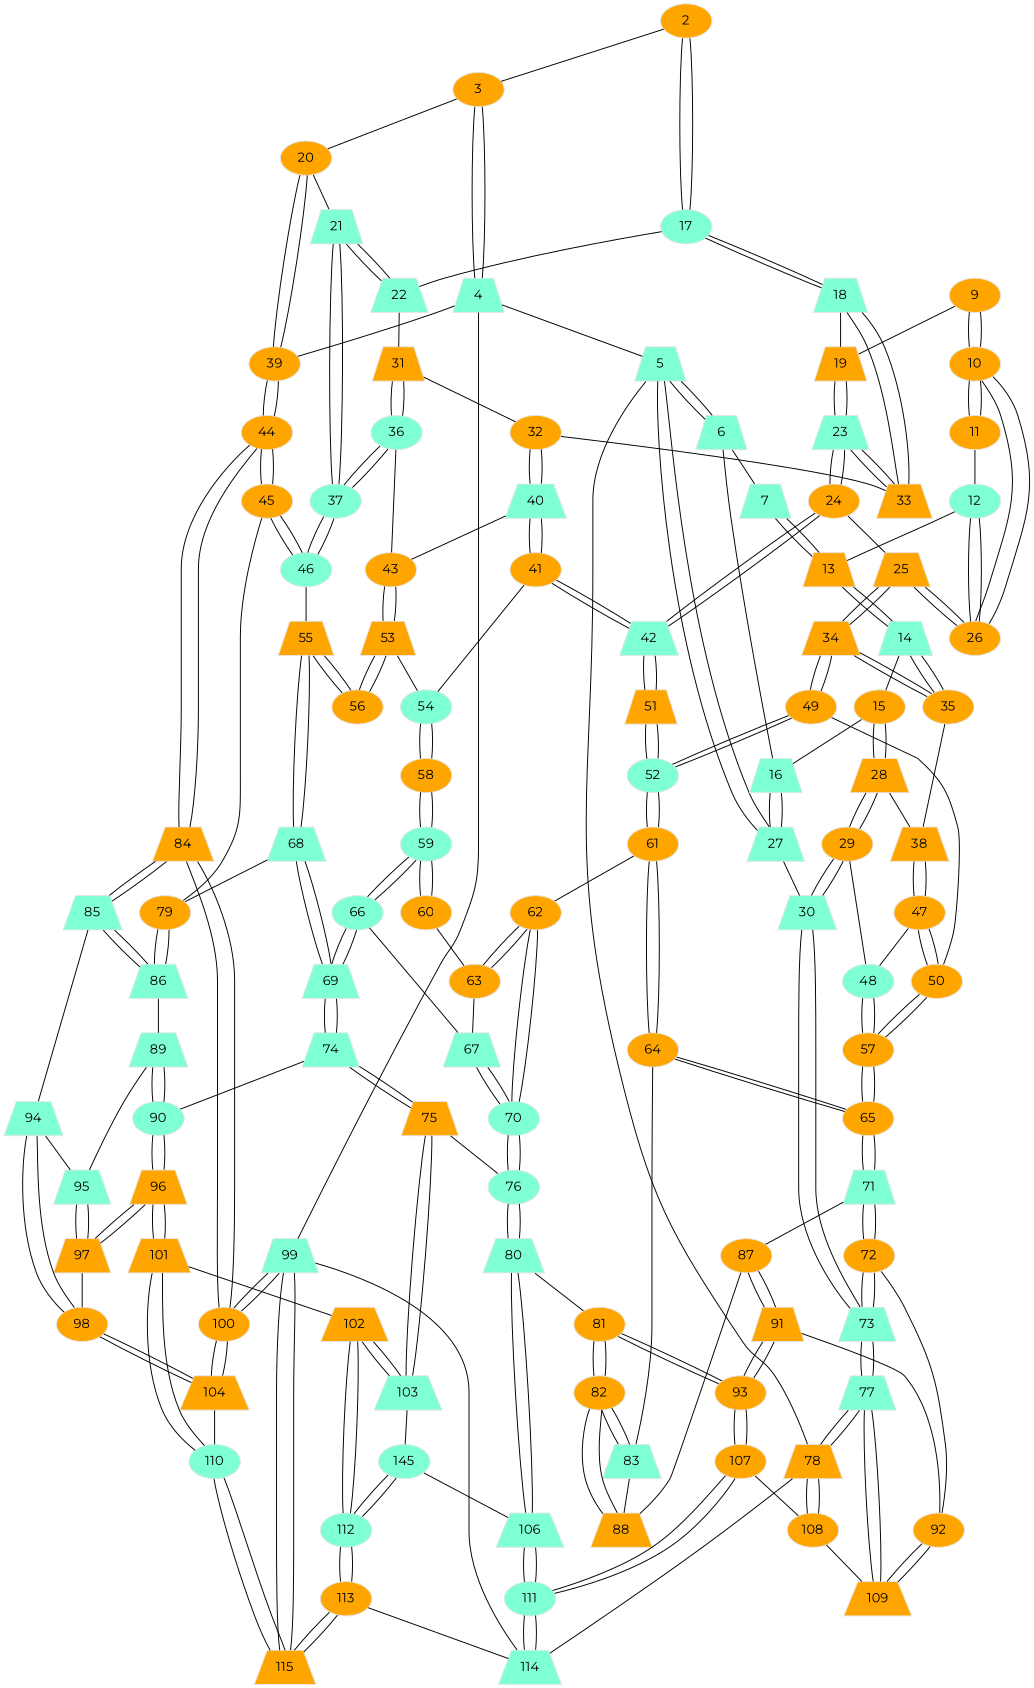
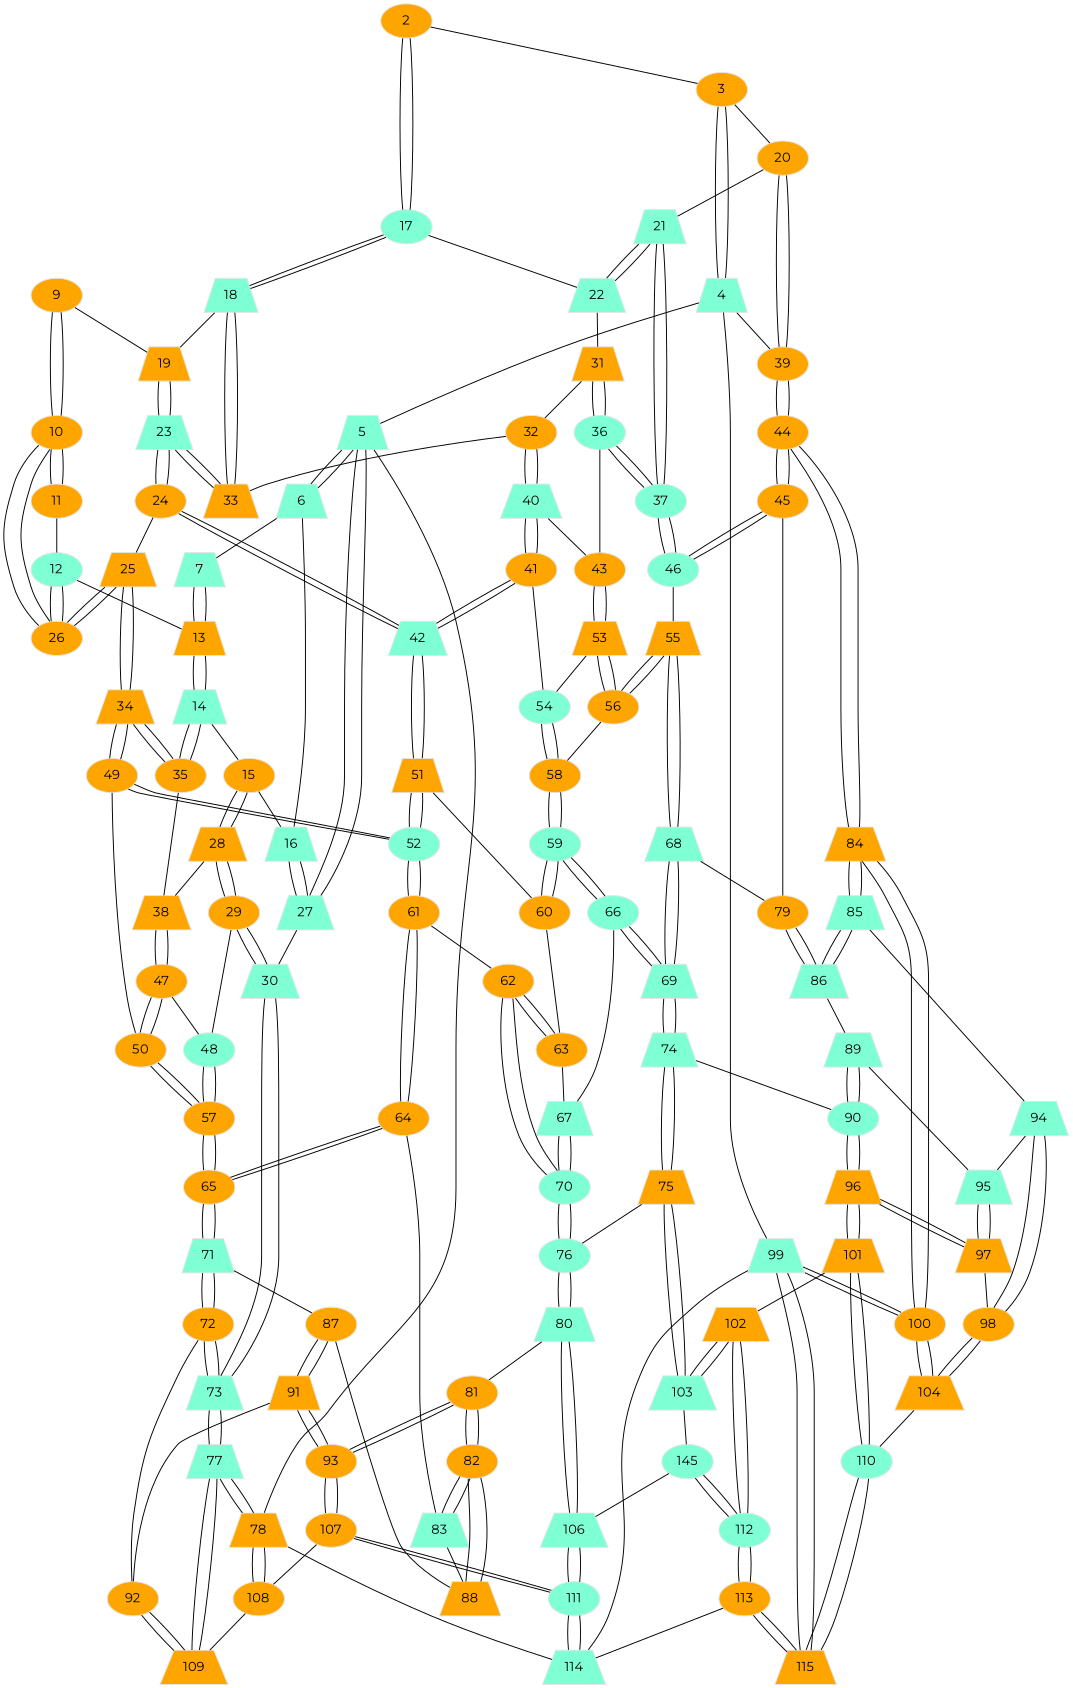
  graph {
    fontname=Montserrat
    node [color=gray90 fillcolor=orange fontname=Montserrat shape=ellipse style=filled]
    edge [fontname=Montserrat]
    2
    3
    17 [fillcolor=aquamarine]
    9
    10
    19 [shape=trapezium]
    4 [fillcolor=aquamarine shape=trapezium]
    20
    18 [fillcolor=aquamarine shape=trapezium]
    22 [fillcolor=aquamarine shape=trapezium]
    5 [fillcolor=aquamarine shape=trapezium]
    39
    99 [fillcolor=aquamarine shape=trapezium]
    21 [fillcolor=aquamarine shape=trapezium]
    6 [fillcolor=aquamarine shape=trapezium]
    27 [fillcolor=aquamarine shape=trapezium]
    78 [shape=trapezium]
    44
    114 [fillcolor=aquamarine shape=trapezium]
    100
    115 [shape=trapezium]
    7 [fillcolor=aquamarine shape=trapezium]
    16 [fillcolor=aquamarine shape=trapezium]
    30 [fillcolor=aquamarine shape=trapezium]
    108
    13 [shape=trapezium]
    14 [fillcolor=aquamarine shape=trapezium]
    12 [fillcolor=aquamarine]
    11
    26
    23 [fillcolor=aquamarine shape=trapezium]
    15
    35
    28 [shape=trapezium]
    38 [shape=trapezium]
    29
    33 [shape=trapezium]
    31 [shape=trapezium]
    24
    37 [fillcolor=aquamarine]
    46 [fillcolor=aquamarine]
    32
    36 [fillcolor=aquamarine]
    25 [shape=trapezium]
    42 [fillcolor=aquamarine shape=trapezium]
    34 [shape=trapezium]
    51 [shape=trapezium]
    49
    73 [fillcolor=aquamarine shape=trapezium]
    48 [fillcolor=aquamarine]
    47
    57
    77 [fillcolor=aquamarine shape=trapezium]
    40 [fillcolor=aquamarine shape=trapezium]
    43
    41
    50
    52 [fillcolor=aquamarine]
    53 [shape=trapezium]
    55 [shape=trapezium]
    45
    84 [shape=trapezium]
    54 [fillcolor=aquamarine]
    58
    60
    56
    79
    85 [fillcolor=aquamarine shape=trapezium]
    86 [fillcolor=aquamarine shape=trapezium]
    68 [fillcolor=aquamarine shape=trapezium]
    65
    61
    63
    62
    64
    59 [fillcolor=aquamarine]
    69 [fillcolor=aquamarine shape=trapezium]
    71 [fillcolor=aquamarine shape=trapezium]
    66 [fillcolor=aquamarine]
    67 [fillcolor=aquamarine shape=trapezium]
    70 [fillcolor=aquamarine]
    83 [fillcolor=aquamarine shape=trapezium]
    76 [fillcolor=aquamarine]
    88 [shape=trapezium]
    72
    87
    74 [fillcolor=aquamarine shape=trapezium]
    75 [shape=trapezium]
    90 [fillcolor=aquamarine]
    80 [fillcolor=aquamarine shape=trapezium]
    92
    91 [shape=trapezium]
    109 [shape=trapezium]
    103 [fillcolor=aquamarine shape=trapezium]
    96 [shape=trapezium]
    n96 [fillcolor=aquamarine label=145]
    81
    106 [fillcolor=aquamarine shape=trapezium]
    89 [fillcolor=aquamarine shape=trapezium]
    82
    93
    111 [fillcolor=aquamarine]
    107
    94 [fillcolor=aquamarine shape=trapezium]
    104 [shape=trapezium]
    95 [fillcolor=aquamarine shape=trapezium]
    98
    97 [shape=trapezium]
    101 [shape=trapezium]
    102 [shape=trapezium]
    110 [fillcolor=aquamarine]
    112 [fillcolor=aquamarine]
    113
    2 -- 3
    2 -- 17
    2 -- 17
    3 -- 4
    3 -- 4
    3 -- 20
    17 -- 18
    17 -- 18
    17 -- 22
    9 -- 10
    9 -- 10
    9 -- 19
    10 -- 11
    10 -- 11
    10 -- 26
    10 -- 26
    19 -- 23
    19 -- 23
    4 -- 5
    4 -- 39
    4 -- 99
    20 -- 39
    20 -- 39
    20 -- 21
    18 -- 19
    18 -- 33
    18 -- 33
    22 -- 31
    5 -- 6
    5 -- 6
    5 -- 27
    5 -- 27
    5 -- 78
    39 -- 44
    39 -- 44
    99 -- 114
    99 -- 100
    99 -- 100
    99 -- 115
    99 -- 115
    21 -- 22
    21 -- 22
    21 -- 37
    21 -- 37
    6 -- 7
    6 -- 16
    27 -- 30
    78 -- 114
    78 -- 108
    78 -- 108
    44 -- 45
    44 -- 45
    44 -- 84
    44 -- 84
    100 -- 104
    100 -- 104
    7 -- 13
    7 -- 13
    16 -- 27
    16 -- 27
    30 -- 73
    30 -- 73
    108 -- 109
    13 -- 14
    13 -- 14
    14 -- 15
    14 -- 35
    14 -- 35
    12 -- 13
    12 -- 26
    12 -- 26
    11 -- 12
    23 -- 33
    23 -- 33
    23 -- 24
    23 -- 24
    15 -- 16
    15 -- 28
    15 -- 28
    35 -- 38
    28 -- 38
    28 -- 29
    28 -- 29
    38 -- 47
    38 -- 47
    29 -- 30
    29 -- 30
    29 -- 48
    31 -- 32
    31 -- 36
    31 -- 36
    24 -- 25
    24 -- 42
    24 -- 42
    37 -- 46
    37 -- 46
    46 -- 55
    32 -- 33
    32 -- 40
    32 -- 40
    36 -- 37
    36 -- 37
    36 -- 43
    25 -- 26
    25 -- 26
    25 -- 34
    25 -- 34
    42 -- 51
    42 -- 51
    34 -- 35
    34 -- 35
    34 -- 49
    34 -- 49
    51 -- 52
    51 -- 52
+   51 -- 60
    49 -- 50
    49 -- 52
    49 -- 52
    73 -- 77
    73 -- 77
    48 -- 57
    48 -- 57
    47 -- 48
    47 -- 50
    47 -- 50
    57 -- 65
    57 -- 65
    77 -- 78
    77 -- 78
    77 -- 109
    77 -- 109
    40 -- 43
    40 -- 41
    40 -- 41
    43 -- 53
    43 -- 53
    41 -- 42
    41 -- 42
    41 -- 54
    50 -- 57
    50 -- 57
    52 -- 61
    52 -- 61
    53 -- 54
    53 -- 56
    53 -- 56
    55 -- 56
    55 -- 56
    55 -- 68
    55 -- 68
    45 -- 46
    45 -- 46
    45 -- 79
    84 -- 100
    84 -- 100
    84 -- 85
    84 -- 85
    54 -- 58
    54 -- 58
    58 -- 59
    58 -- 59
    60 -- 63
+   56 -- 58
    79 -- 86
    79 -- 86
    85 -- 86
    85 -- 86
    85 -- 94
    86 -- 89
    68 -- 79
    68 -- 69
    68 -- 69
    65 -- 71
    65 -- 71
    61 -- 62
    61 -- 64
    61 -- 64
    63 -- 67
    62 -- 63
    62 -- 63
    62 -- 70
    62 -- 70
    64 -- 65
    64 -- 65
    64 -- 83
    59 -- 60
    59 -- 60
    59 -- 66
    59 -- 66
    69 -- 74
    69 -- 74
    71 -- 72
    71 -- 72
    71 -- 87
    66 -- 69
    66 -- 69
    66 -- 67
    67 -- 70
    67 -- 70
    70 -- 76
    70 -- 76
    83 -- 88
    76 -- 80
    76 -- 80
    72 -- 73
    72 -- 73
    72 -- 92
    87 -- 88
    87 -- 91
    87 -- 91
    74 -- 75
    74 -- 75
    74 -- 90
    75 -- 76
    75 -- 103
    75 -- 103
    90 -- 96
    90 -- 96
    80 -- 81
    80 -- 106
    80 -- 106
    92 -- 109
    92 -- 109
    91 -- 92
    91 -- 93
    91 -- 93
    103 -- n96
    96 -- 97
    96 -- 97
    96 -- 101
    96 -- 101
    n96 -- 106
    n96 -- 112
    n96 -- 112
    81 -- 82
    81 -- 82
    81 -- 93
    81 -- 93
    106 -- 111
    106 -- 111
    89 -- 90
    89 -- 90
    89 -- 95
    82 -- 83
    82 -- 83
    82 -- 88
    82 -- 88
    93 -- 107
    93 -- 107
    111 -- 114
    111 -- 114
    107 -- 108
    107 -- 111
    107 -- 111
    94 -- 95
    94 -- 98
    94 -- 98
    104 -- 110
    95 -- 97
    95 -- 97
    98 -- 104
    98 -- 104
    97 -- 98
    101 -- 102
    101 -- 110
    101 -- 110
    102 -- 103
    102 -- 103
    102 -- 112
    102 -- 112
    110 -- 115
    110 -- 115
    112 -- 113
    112 -- 113
    113 -- 114
    113 -- 115
    113 -- 115
  }
